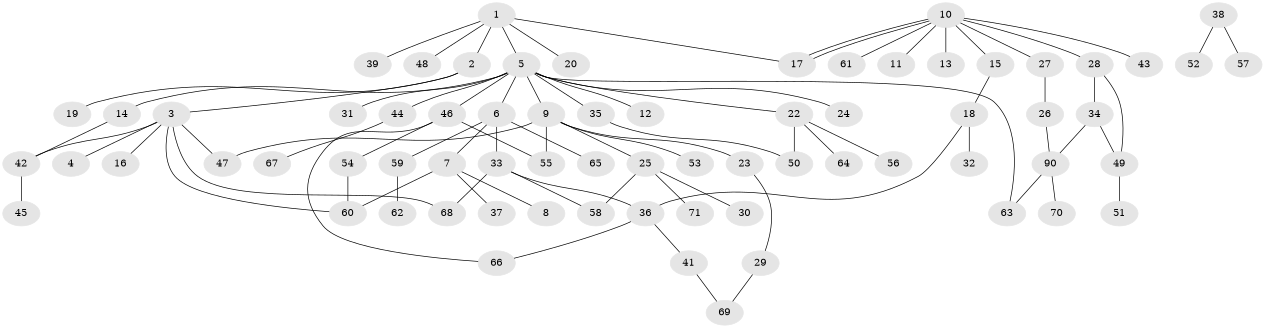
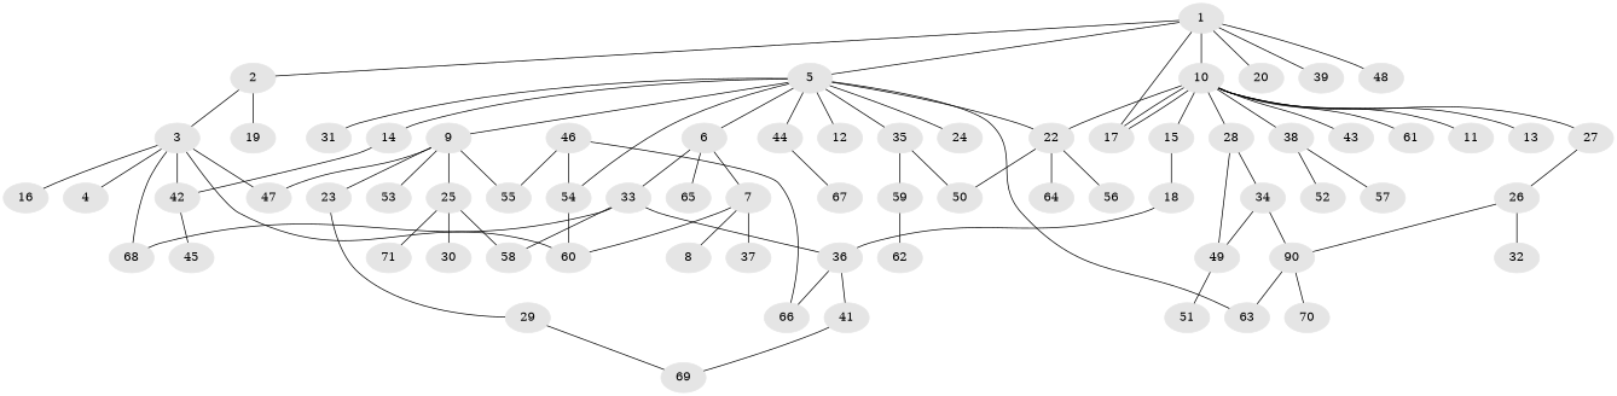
  graph {
    node [color=gray90 style=filled]
    1
    2
    5
    10
    17
    20
    39
    48
    3
    19
    6
    9
    12
    14
    22
    24
    31
    35
    44
    46
    63
    11
    13
    15
    27
    28
    38
    43
    61
    4
    16
    42
    47
    60
    68
    45
    7
    33
    59
    65
    23
    25
    53
    55
    50
    56
    64
    67
    66
    54
    8
    37
    36
    58
    62
    29
    30
    71
    18
    n60 [label=90]
    26
    34
    49
    52
    57
    32
    41
    69
    70
    51
    1 -- 2
    1 -- 5
+   1 -- 10
    1 -- 17
    1 -- 20
    1 -- 39
    1 -- 48
    2 -- 3
    2 -- 19
    5 -- 6
    5 -- 9
    5 -- 12
    5 -- 14
    5 -- 22
    5 -- 24
    5 -- 31
    5 -- 35
    5 -- 44
-   5 -- 46
+   5 -- 54
    5 -- 63
    10 -- 17
    10 -- 17
+   10 -- 22
    10 -- 11
    10 -- 13
    10 -- 15
    10 -- 27
    10 -- 28
+   10 -- 38
    10 -- 43
    10 -- 61
    3 -- 4
    3 -- 16
    3 -- 42
    3 -- 47
    3 -- 60
    3 -- 68
    6 -- 7
    6 -- 33
-   6 -- 59
+   35 -- 59
    6 -- 65
    9 -- 47
    9 -- 23
    9 -- 25
    9 -- 53
    9 -- 55
    14 -- 42
    22 -- 50
    22 -- 56
    22 -- 64
    35 -- 50
    44 -- 67
    46 -- 55
    46 -- 66
    46 -- 54
    15 -- 18
    27 -- 26
    28 -- 34
    28 -- 49
    38 -- 52
    38 -- 57
    42 -- 45
    7 -- 60
    7 -- 8
    7 -- 37
    33 -- 68
    33 -- 36
    33 -- 58
    59 -- 62
    23 -- 29
    25 -- 58
    25 -- 30
    25 -- 71
    54 -- 60
    36 -- 66
    36 -- 41
    29 -- 69
    18 -- 36
-   18 -- 32
+   26 -- 32
    n60 -- 63
    n60 -- 70
    26 -- n60
    34 -- n60
    34 -- 49
    49 -- 51
    41 -- 69
  }
